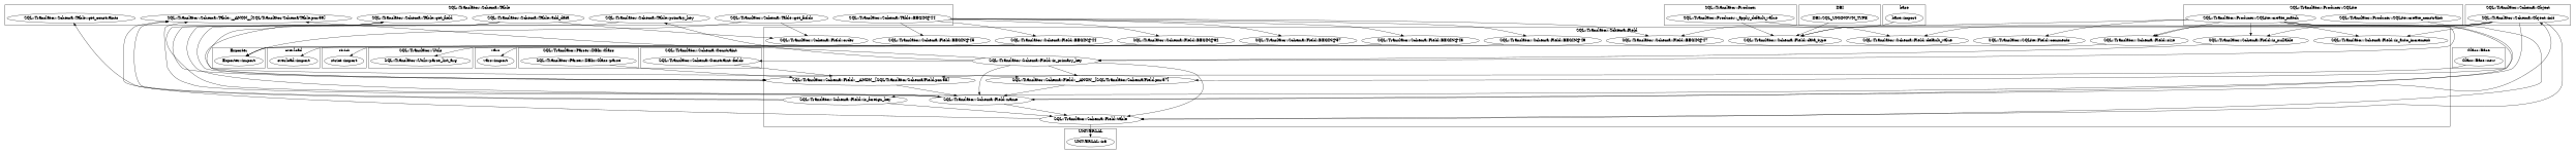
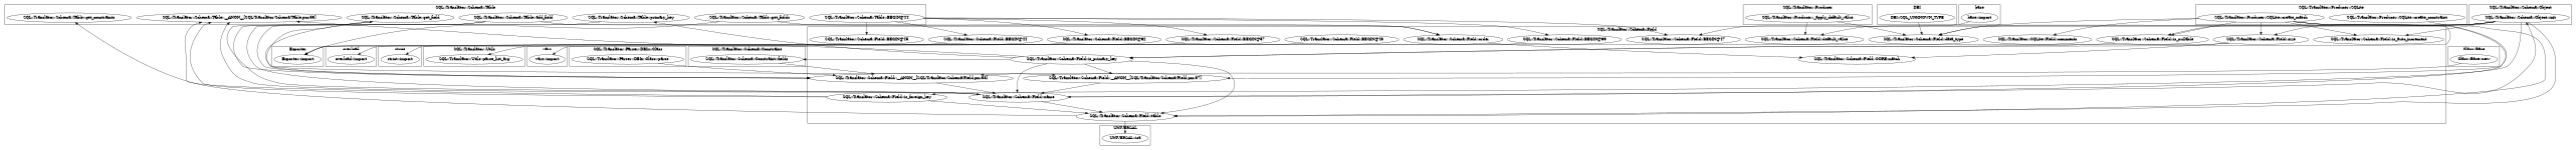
  digraph {
    "UNIVERSAL::isa"
    "SQL::Translator::Utils::parse_list_arg"
    "base::import"
    "SQL::Translator::Schema::Constraint::fields"
    "Exporter::import"
    "SQL::Translator::Schema::Field::table"
    "SQL::Translator::Schema::Field::is_primary_key"
    "SQL::Translator::Schema::Field::BEGIN@47"
    "SQL::Translator::Schema::Field::BEGIN@57"
    "SQL::Translator::Schema::Field::__ANON__[SQL/Translator/Schema/Field.pm:58]"
    "SQL::Translator::Schema::Field::BEGIN@44"
    "SQL::Translator::Schema::Field::BEGIN@45"
    "SQL::Translator::Schema::Field::__ANON__[SQL/Translator/Schema/Field.pm:57]"
    "SQL::Translator::Schema::Field::order"
    "SQL::Translator::Schema::Field::name"
    "SQL::Translator::Schema::Field::BEGIN@62"
    "SQL::Translator::Schema::Field::is_nullable"
    "SQL::Translator::Schema::Field::default_value"
    "SQL::Translator::Schema::Field::is_foreign_key"
    "SQL::Translator::Schema::Field::data_type"
    "SQL::Translator::Schema::Field::is_auto_increment"
    "SQL::Translator::Schema::Field::BEGIN@43"
    n23 [label="SQL::Translator::SQLite::Field::comments"]
+   "SQL::Translator::Schema::Field::CORE:match"
    "SQL::Translator::Schema::Field::size"
-   "SQL::Translator::Schema::Field::BEGIN@49"
+   "SQL::Translator::Schema::Field::BEGIN@49" [label="SQL::Translator::Schema::Field::BEGIN@69"]
    "overload::import"
    "SQL::Translator::Producer::_apply_default_value"
    "DBI::SQL_UNKNOWN_TYPE"
    "SQL::Translator::Schema::Object::init"
    "vars::import"
    "Class::Base::new"
    "SQL::Translator::Parser::DBIx::Class::parse"
    "strict::import"
    "SQL::Translator::Schema::Table::get_constraints"
    "SQL::Translator::Schema::Table::get_field"
    "SQL::Translator::Schema::Table::get_fields"
-   "SQL::Translator::Schema::Table::add_field" [label="SQL::Translator::Schema::Table::add_data"]
+   "SQL::Translator::Schema::Table::add_field"
    "SQL::Translator::Schema::Table::__ANON__[SQL/Translator/Schema/Table.pm:59]"
    "SQL::Translator::Schema::Table::BEGIN@44"
    "SQL::Translator::Schema::Table::primary_key"
    n42 [label="SQL::Translator::Producer::SQLite::create_match"]
    "SQL::Translator::Producer::SQLite::create_constraint"
    subgraph cluster_1 {
      label=UNIVERSAL
      "UNIVERSAL::isa"
    }
    subgraph cluster_2 {
      label="SQL::Translator::Utils"
      "SQL::Translator::Utils::parse_list_arg"
    }
    subgraph cluster_3 {
      label=base
      "base::import"
    }
    subgraph cluster_4 {
      label="SQL::Translator::Schema::Constraint"
      "SQL::Translator::Schema::Constraint::fields"
    }
    subgraph cluster_5 {
      label=Exporter
      "Exporter::import"
    }
    subgraph cluster_6 {
      label="SQL::Translator::Schema::Field"
      "SQL::Translator::Schema::Field::table"
      "SQL::Translator::Schema::Field::is_primary_key"
      "SQL::Translator::Schema::Field::BEGIN@47"
      "SQL::Translator::Schema::Field::BEGIN@57"
      "SQL::Translator::Schema::Field::__ANON__[SQL/Translator/Schema/Field.pm:58]"
      "SQL::Translator::Schema::Field::BEGIN@44"
      "SQL::Translator::Schema::Field::BEGIN@45"
      "SQL::Translator::Schema::Field::__ANON__[SQL/Translator/Schema/Field.pm:57]"
      "SQL::Translator::Schema::Field::order"
      "SQL::Translator::Schema::Field::name"
      "SQL::Translator::Schema::Field::BEGIN@62"
      "SQL::Translator::Schema::Field::is_nullable"
      "SQL::Translator::Schema::Field::default_value"
      "SQL::Translator::Schema::Field::is_foreign_key"
      "SQL::Translator::Schema::Field::data_type"
      "SQL::Translator::Schema::Field::is_auto_increment"
      "SQL::Translator::Schema::Field::BEGIN@43"
      n23
+     "SQL::Translator::Schema::Field::CORE:match"
      "SQL::Translator::Schema::Field::size"
      "SQL::Translator::Schema::Field::BEGIN@49"
    }
    subgraph cluster_7 {
      label=overload
      "overload::import"
    }
    subgraph cluster_8 {
      label="SQL::Translator::Producer"
      "SQL::Translator::Producer::_apply_default_value"
    }
    subgraph cluster_9 {
      label=DBI
      "DBI::SQL_UNKNOWN_TYPE"
    }
    subgraph cluster_10 {
      label="SQL::Translator::Schema::Object"
      "SQL::Translator::Schema::Object::init"
    }
    subgraph cluster_11 {
      label=vars
      "vars::import"
    }
    subgraph cluster_12 {
      label="Class::Base"
      "Class::Base::new"
    }
    subgraph cluster_13 {
      label="SQL::Translator::Parser::DBIx::Class"
      "SQL::Translator::Parser::DBIx::Class::parse"
    }
    subgraph cluster_14 {
      label="strict"
      "strict::import"
    }
    subgraph cluster_15 {
      label="SQL::Translator::Schema::Table"
      "SQL::Translator::Schema::Table::get_constraints"
      "SQL::Translator::Schema::Table::get_field"
      "SQL::Translator::Schema::Table::get_fields"
      "SQL::Translator::Schema::Table::add_field"
      "SQL::Translator::Schema::Table::__ANON__[SQL/Translator/Schema/Table.pm:59]"
      "SQL::Translator::Schema::Table::BEGIN@44"
      "SQL::Translator::Schema::Table::primary_key"
    }
    subgraph cluster_16 {
      label="SQL::Translator::Producer::SQLite"
      n42
      "SQL::Translator::Producer::SQLite::create_constraint"
    }
    "base::import" -> "SQL::Translator::Schema::Field::BEGIN@47"
    "SQL::Translator::Schema::Constraint::fields" -> "SQL::Translator::Schema::Field::__ANON__[SQL/Translator/Schema/Field.pm:58]"
    "SQL::Translator::Schema::Field::table" -> "UNIVERSAL::isa"
    "SQL::Translator::Schema::Field::table" -> "SQL::Translator::Schema::Table::__ANON__[SQL/Translator/Schema/Table.pm:59]"
    "SQL::Translator::Schema::Field::is_primary_key" -> "SQL::Translator::Schema::Constraint::fields"
    "SQL::Translator::Schema::Field::is_primary_key" -> "SQL::Translator::Schema::Field::table"
    "SQL::Translator::Schema::Field::is_primary_key" -> "SQL::Translator::Schema::Field::__ANON__[SQL/Translator/Schema/Field.pm:57]"
    "SQL::Translator::Schema::Field::is_primary_key" -> "SQL::Translator::Schema::Field::name"
    "SQL::Translator::Schema::Field::is_primary_key" -> "SQL::Translator::Schema::Table::__ANON__[SQL/Translator/Schema/Table.pm:59]"
    "SQL::Translator::Schema::Field::is_primary_key" -> "SQL::Translator::Schema::Table::primary_key"
    "SQL::Translator::Schema::Field::BEGIN@57" -> "overload::import"
    "SQL::Translator::Schema::Field::__ANON__[SQL/Translator/Schema/Field.pm:58]" -> "SQL::Translator::Schema::Field::name"
    "SQL::Translator::Schema::Field::BEGIN@44" -> "Exporter::import"
    "SQL::Translator::Schema::Field::__ANON__[SQL/Translator/Schema/Field.pm:57]" -> "SQL::Translator::Schema::Field::name"
+   "SQL::Translator::Schema::Field::order" -> "SQL::Translator::Schema::Field::CORE:match"
    "SQL::Translator::Schema::Field::name" -> "SQL::Translator::Schema::Field::table"
    "SQL::Translator::Schema::Field::name" -> "SQL::Translator::Schema::Object::init"
    "SQL::Translator::Schema::Field::name" -> "SQL::Translator::Schema::Table::get_field"
    "SQL::Translator::Schema::Field::name" -> "SQL::Translator::Schema::Table::__ANON__[SQL/Translator/Schema/Table.pm:59]"
    "SQL::Translator::Schema::Field::BEGIN@62" -> "Exporter::import"
    "SQL::Translator::Schema::Field::is_nullable" -> "SQL::Translator::Schema::Field::is_primary_key"
    "SQL::Translator::Schema::Field::is_foreign_key" -> "SQL::Translator::Schema::Field::table"
    "SQL::Translator::Schema::Field::is_foreign_key" -> "SQL::Translator::Schema::Table::get_constraints"
    "SQL::Translator::Schema::Field::is_foreign_key" -> "SQL::Translator::Schema::Table::__ANON__[SQL/Translator/Schema/Table.pm:59]"
    "SQL::Translator::Schema::Field::BEGIN@43" -> "strict::import"
    "SQL::Translator::Schema::Field::size" -> "SQL::Translator::Utils::parse_list_arg"
+   "SQL::Translator::Schema::Field::size" -> "SQL::Translator::Schema::Field::CORE:match"
    "SQL::Translator::Schema::Field::BEGIN@49" -> "vars::import"
    "SQL::Translator::Producer::_apply_default_value" -> "SQL::Translator::Schema::Field::default_value"
    "SQL::Translator::Producer::_apply_default_value" -> "SQL::Translator::Schema::Field::data_type"
    "DBI::SQL_UNKNOWN_TYPE" -> "SQL::Translator::Schema::Field::data_type"
    "SQL::Translator::Schema::Object::init" -> "SQL::Translator::Schema::Field::table"
    "SQL::Translator::Schema::Object::init" -> "SQL::Translator::Schema::Field::is_nullable"
    "SQL::Translator::Schema::Object::init" -> "SQL::Translator::Schema::Field::default_value"
    "SQL::Translator::Schema::Object::init" -> "SQL::Translator::Schema::Field::is_foreign_key"
    "SQL::Translator::Schema::Object::init" -> "SQL::Translator::Schema::Field::data_type"
    "SQL::Translator::Schema::Object::init" -> "SQL::Translator::Schema::Field::is_auto_increment"
    "SQL::Translator::Schema::Object::init" -> "SQL::Translator::Schema::Field::size"
    "Class::Base::new" -> "SQL::Translator::Schema::Field::__ANON__[SQL/Translator/Schema/Field.pm:58]"
    "SQL::Translator::Parser::DBIx::Class::parse" -> "SQL::Translator::Schema::Field::__ANON__[SQL/Translator/Schema/Field.pm:58]"
    "SQL::Translator::Schema::Table::get_field" -> "SQL::Translator::Schema::Field::__ANON__[SQL/Translator/Schema/Field.pm:58]"
    "SQL::Translator::Schema::Table::get_field" -> "SQL::Translator::Schema::Field::__ANON__[SQL/Translator/Schema/Field.pm:57]"
    "SQL::Translator::Schema::Table::get_fields" -> "Exporter::import"
    "SQL::Translator::Schema::Table::get_fields" -> "SQL::Translator::Schema::Field::order"
    "SQL::Translator::Schema::Table::add_field" -> "SQL::Translator::Schema::Field::__ANON__[SQL/Translator/Schema/Field.pm:58]"
    "SQL::Translator::Schema::Table::add_field" -> "SQL::Translator::Schema::Field::order"
    "SQL::Translator::Schema::Table::add_field" -> "SQL::Translator::Schema::Field::name"
    "SQL::Translator::Schema::Table::BEGIN@44" -> "SQL::Translator::Schema::Field::BEGIN@47"
    "SQL::Translator::Schema::Table::BEGIN@44" -> "SQL::Translator::Schema::Field::BEGIN@57"
    "SQL::Translator::Schema::Table::BEGIN@44" -> "SQL::Translator::Schema::Field::BEGIN@44"
    "SQL::Translator::Schema::Table::BEGIN@44" -> "SQL::Translator::Schema::Field::BEGIN@45"
    "SQL::Translator::Schema::Table::BEGIN@44" -> "SQL::Translator::Schema::Field::BEGIN@62"
-   "SQL::Translator::Schema::Table::BEGIN@44" -> "SQL::Translator::Schema::Field::BEGIN@43"
    "SQL::Translator::Schema::Table::BEGIN@44" -> "SQL::Translator::Schema::Field::BEGIN@49"
    "SQL::Translator::Schema::Table::primary_key" -> "SQL::Translator::Schema::Field::__ANON__[SQL/Translator/Schema/Field.pm:58]"
    n42 -> "SQL::Translator::Schema::Field::table"
    n42 -> "SQL::Translator::Schema::Field::is_primary_key"
    n42 -> "SQL::Translator::Schema::Field::name"
    n42 -> "SQL::Translator::Schema::Field::is_nullable"
    n42 -> "SQL::Translator::Schema::Field::data_type"
    n42 -> "SQL::Translator::Schema::Field::is_auto_increment"
    n42 -> n23
    n42 -> "SQL::Translator::Schema::Field::size"
    "SQL::Translator::Producer::SQLite::create_constraint" -> "SQL::Translator::Schema::Field::__ANON__[SQL/Translator/Schema/Field.pm:57]"
  }
